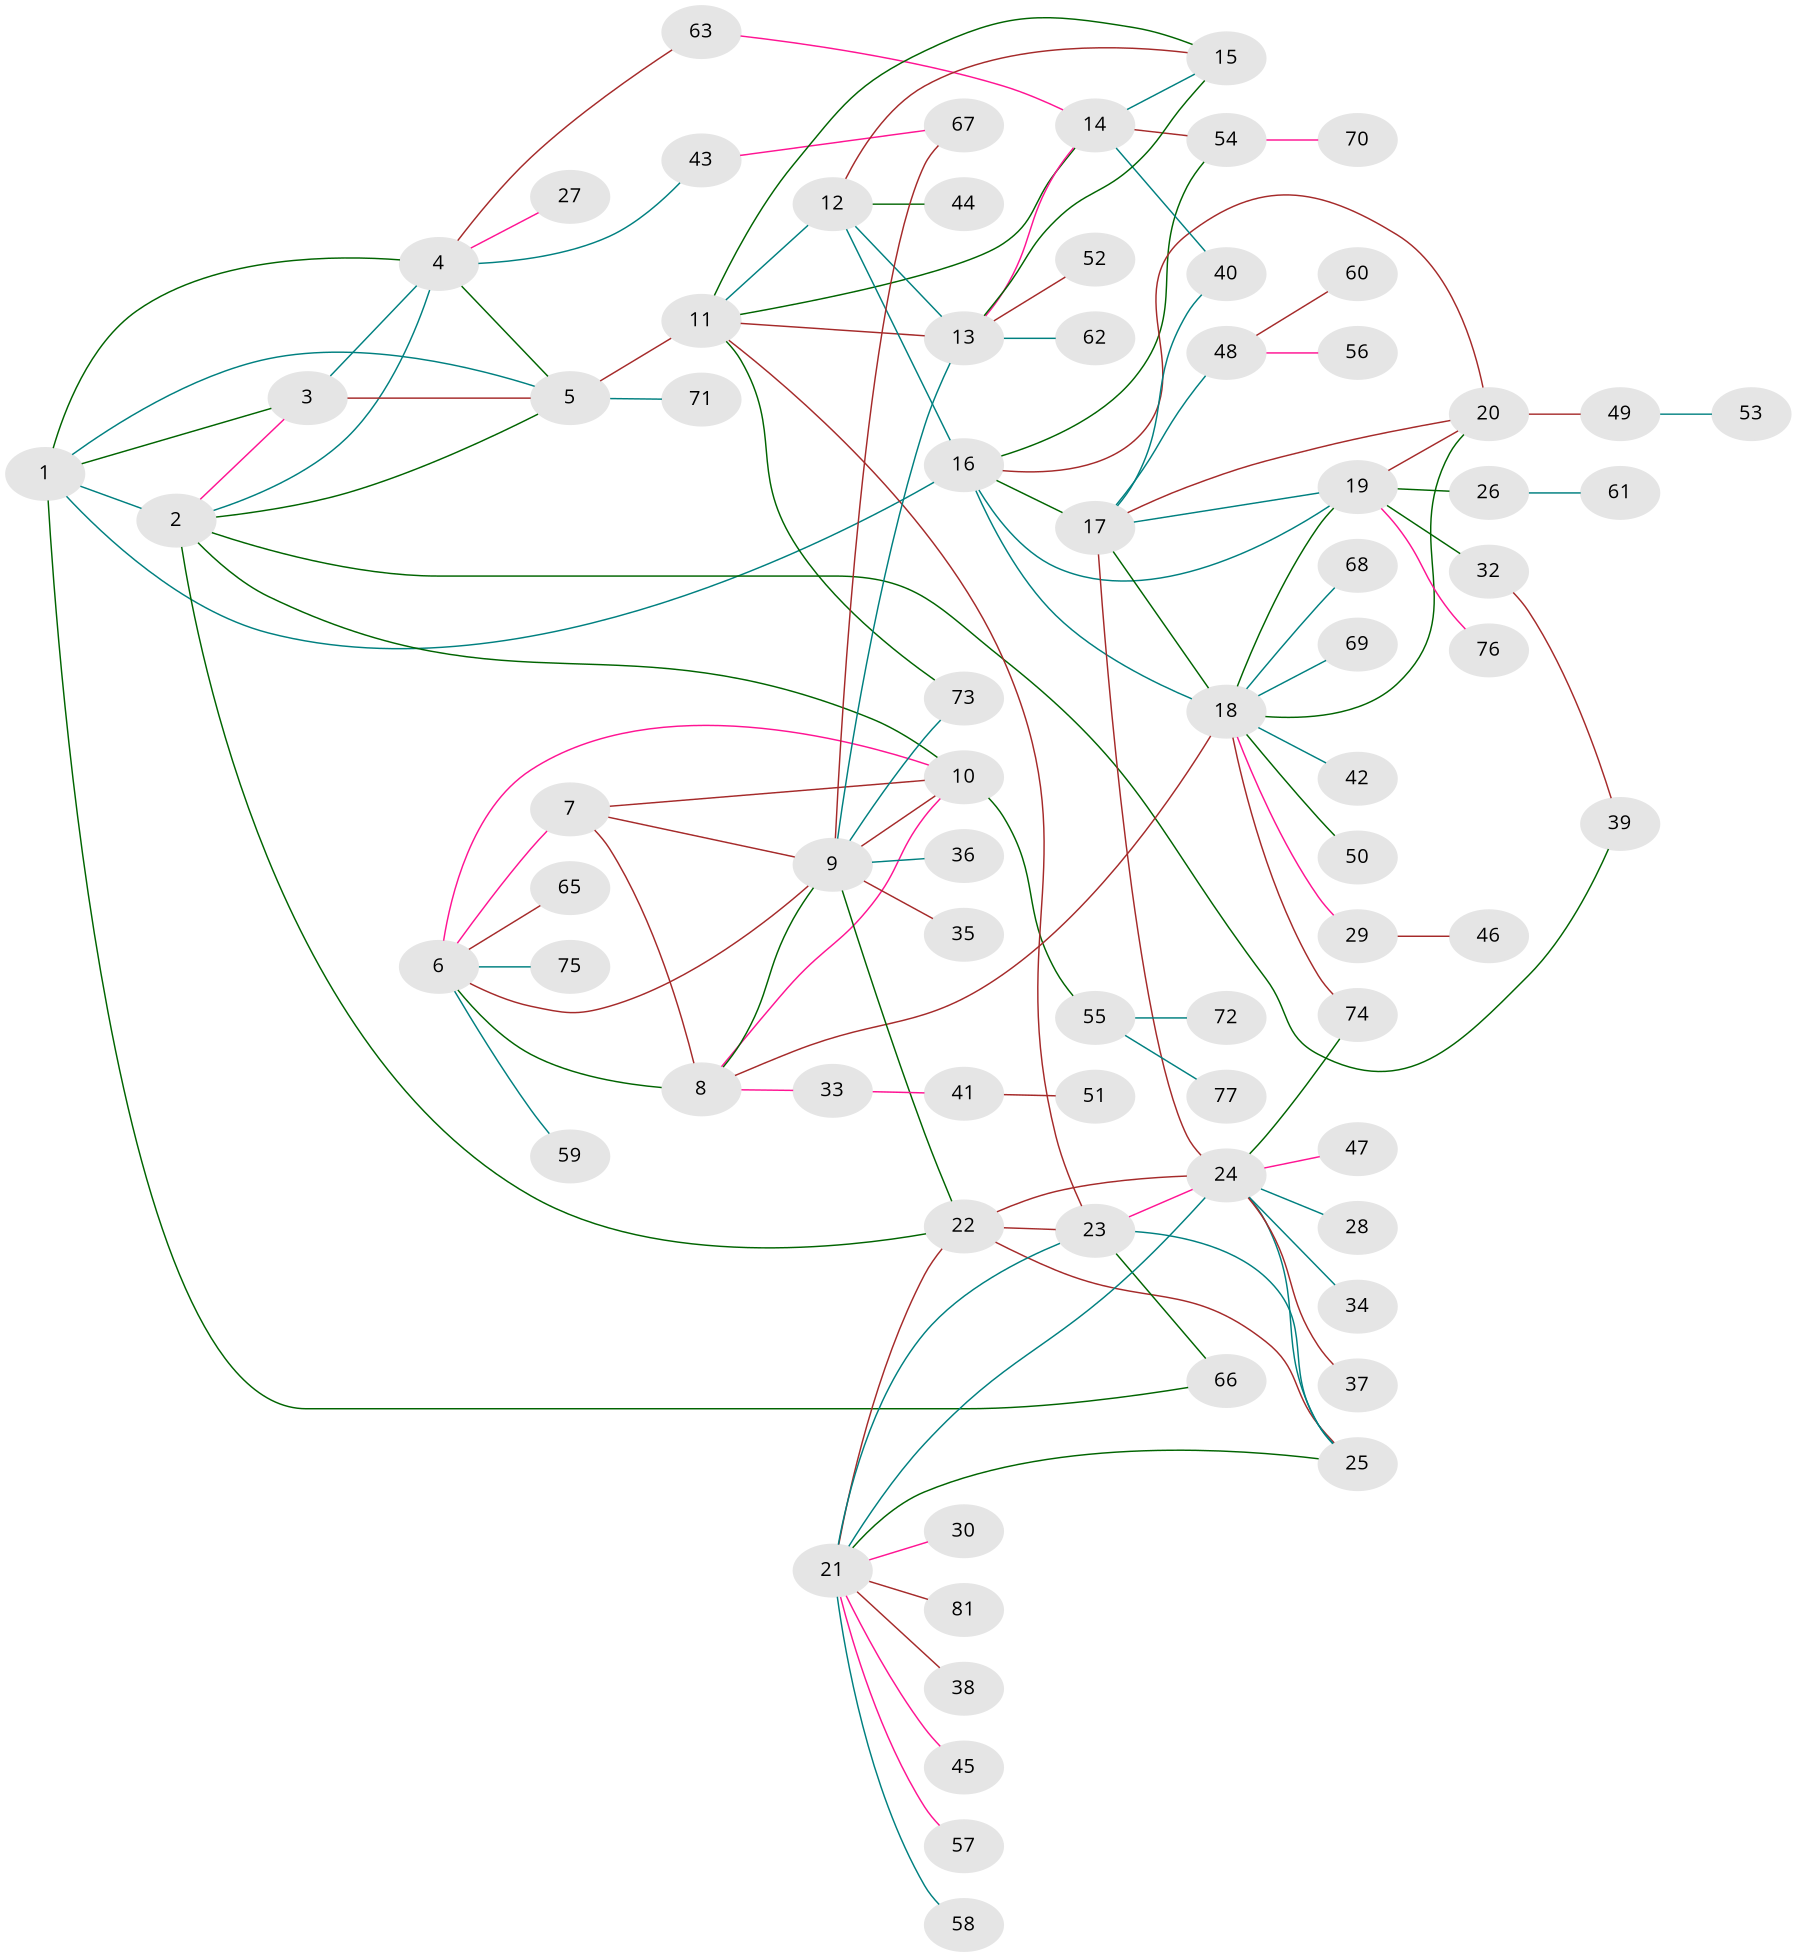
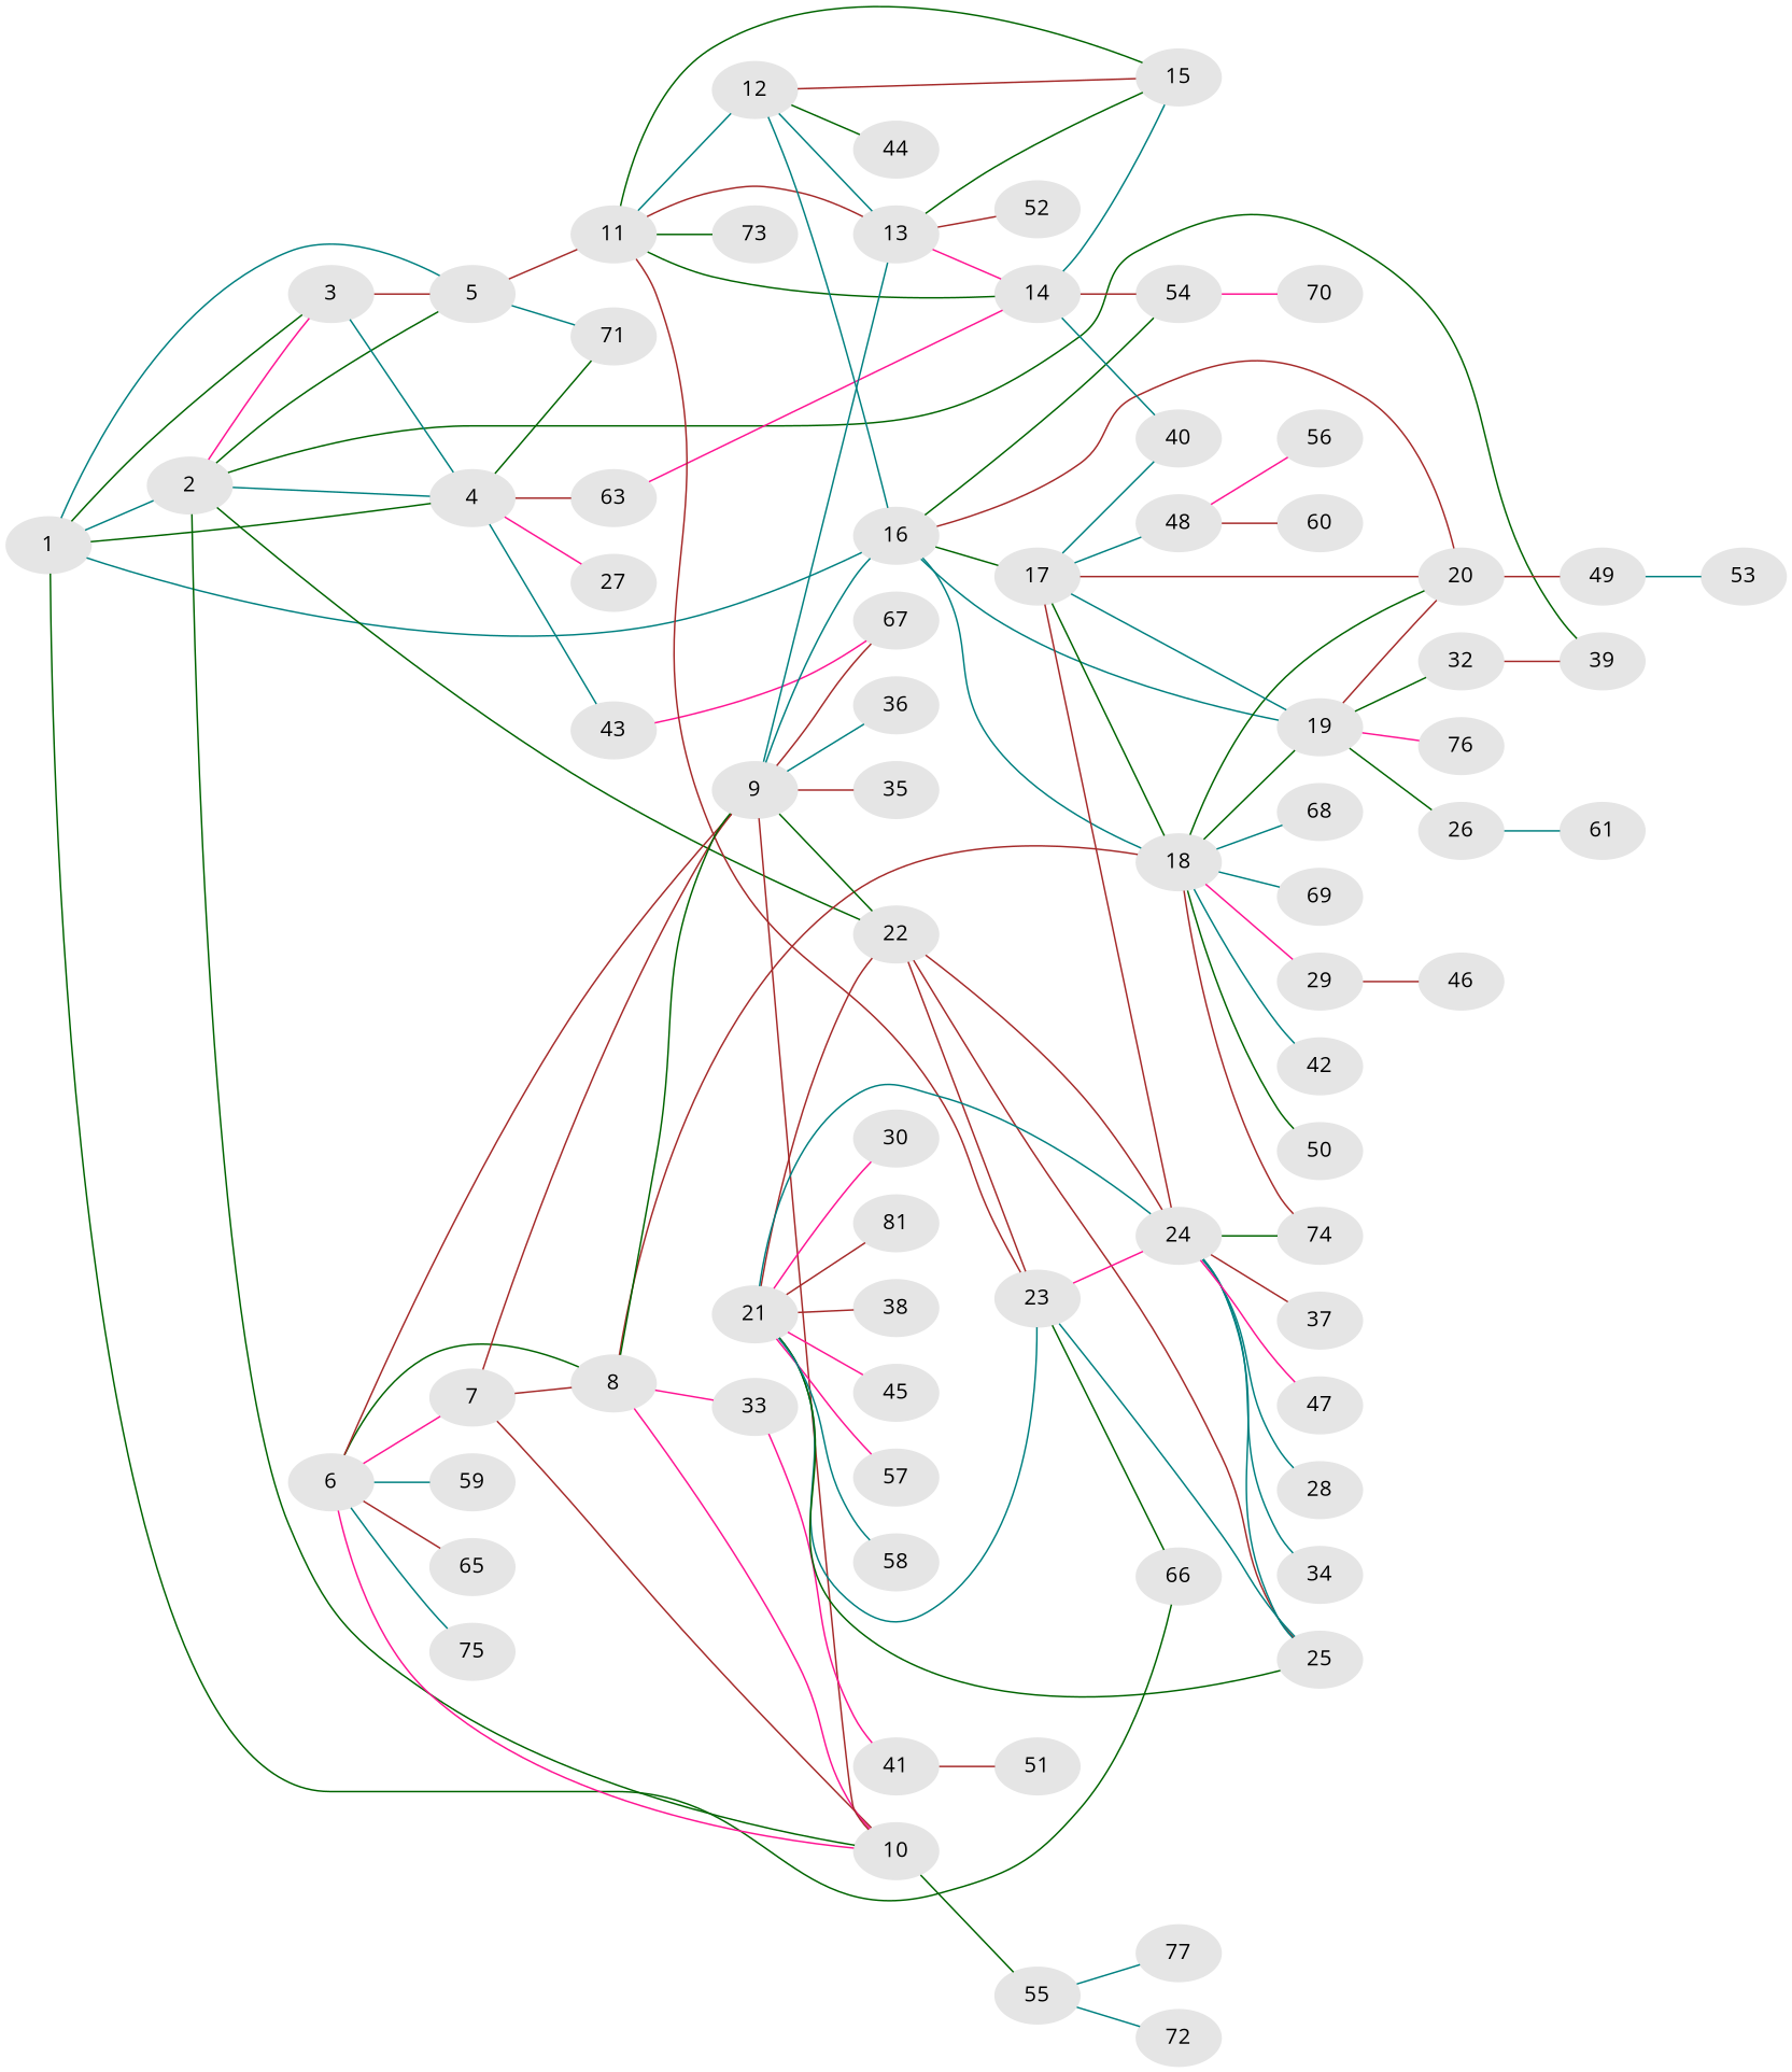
  graph {
    fontname="Open Sans"
    rankdir=LR
    node [color=gray90 fontname="Open Sans" style=filled]
    edge [color=teal fontname="Open Sans" weight=1.0]
    1
    2
    3
    4
    5
    16
    66
    10
    22
    39
    27
    43
    63
    11
    71
    18
    54
    17
    19
    20
    55
    23
    24
    25
    67
    14
    13
    73
    12
    15
    6
    7
    8
    9
    59
    65
    75
    33
    35
    36
    29
    42
    50
    68
    69
    74
    41
    52
-   62
    72
    77
    44
    40
    70
    48
    26
    32
    76
    49
    28
    34
    37
    47
    56
    60
    46
    61
    53
    21
    30
    n71 [label=81]
    38
    45
    57
    58
    51
    1 -- 2
    1 -- 3 [color=darkgreen]
    1 -- 4 [color=darkgreen]
    1 -- 5
    1 -- 16
    1 -- 66 [color=darkgreen]
    2 -- 3 [color=deeppink]
    2 -- 4
    2 -- 5 [color=darkgreen]
    2 -- 10 [color=darkgreen]
    2 -- 22 [color=darkgreen]
    2 -- 39 [color=darkgreen]
    3 -- 4
    3 -- 5 [color=brown weight=2.0]
-   4 -- 5 [color=darkgreen]
+   4 -- 71 [color=darkgreen]
    4 -- 27 [color=deeppink]
    4 -- 43
    4 -- 63 [color=brown]
    5 -- 11 [color=brown]
    5 -- 71
    16 -- 18
    16 -- 54 [color=darkgreen]
    16 -- 17 [color=darkgreen]
    16 -- 19
    16 -- 20 [color=brown]
    10 -- 55 [color=darkgreen]
    22 -- 23 [color=brown]
    22 -- 24 [color=brown]
    22 -- 25 [color=brown]
    43 -- 67 [color=deeppink]
    63 -- 14 [color=deeppink]
    11 -- 23 [color=brown]
    11 -- 14 [color=darkgreen]
    11 -- 13 [color=brown]
    11 -- 73 [color=darkgreen]
    11 -- 12
    11 -- 15 [color=darkgreen]
    18 -- 19 [color=darkgreen]
    18 -- 20 [color=darkgreen]
    18 -- 29 [color=deeppink]
    18 -- 42
    18 -- 50 [color=darkgreen]
    18 -- 68
    18 -- 69
    18 -- 74 [color=brown]
    54 -- 70 [color=deeppink]
    17 -- 18 [color=darkgreen]
    17 -- 19
    17 -- 20 [color=brown]
    17 -- 24 [color=brown]
    17 -- 40 [weight=2.0]
    17 -- 48
    19 -- 20 [color=brown]
    19 -- 26 [color=darkgreen]
    19 -- 32 [color=darkgreen]
    19 -- 76 [color=deeppink]
    20 -- 49 [color=brown]
    55 -- 72
    55 -- 77
    23 -- 66 [color=darkgreen]
    23 -- 24 [color=deeppink]
    23 -- 25
    24 -- 25
    24 -- 74 [color=darkgreen]
    24 -- 28
    24 -- 34
    24 -- 37 [color=brown]
    24 -- 47 [color=deeppink]
    14 -- 54 [color=brown]
    14 -- 15
    14 -- 40
    13 -- 14 [color=deeppink]
    13 -- 15 [color=darkgreen]
    13 -- 52 [color=brown]
-   13 -- 62
    12 -- 16
    12 -- 13
    12 -- 15 [color=brown weight=2.0]
    12 -- 44 [color=darkgreen]
    6 -- 10 [color=deeppink]
    6 -- 7 [color=deeppink]
    6 -- 8 [color=darkgreen]
    6 -- 9 [color=brown]
    6 -- 59
    6 -- 65 [color=brown]
    6 -- 75
    7 -- 10 [color=brown]
    7 -- 8 [color=brown]
    7 -- 9 [color=brown]
    8 -- 10 [color=deeppink]
    8 -- 18 [color=brown]
    8 -- 9 [color=darkgreen]
    8 -- 33 [color=deeppink]
    9 -- 10 [color=brown]
    9 -- 22 [color=darkgreen]
    9 -- 67 [color=brown]
    9 -- 13
-   9 -- 73
+   9 -- 16
    9 -- 35 [color=brown]
    9 -- 36
    33 -- 41 [color=deeppink]
    29 -- 46 [color=brown]
    41 -- 51 [color=brown]
    48 -- 56 [color=deeppink]
    48 -- 60 [color=brown]
    26 -- 61
    32 -- 39 [color=brown]
    49 -- 53
    21 -- 22 [color=brown]
    21 -- 23
    21 -- 24
    21 -- 25 [color=darkgreen]
    21 -- 30 [color=deeppink]
    21 -- n71 [color=brown]
    21 -- 38 [color=brown]
    21 -- 45 [color=deeppink]
    21 -- 57 [color=deeppink]
    21 -- 58
  }
